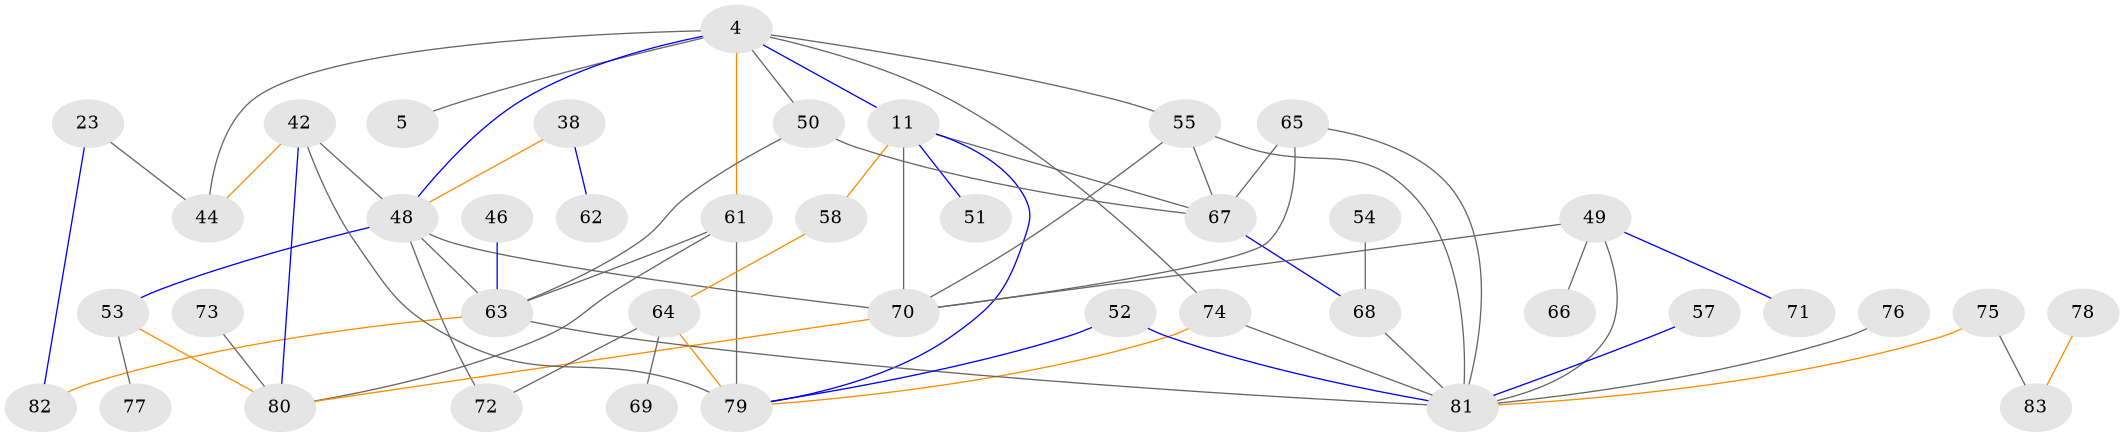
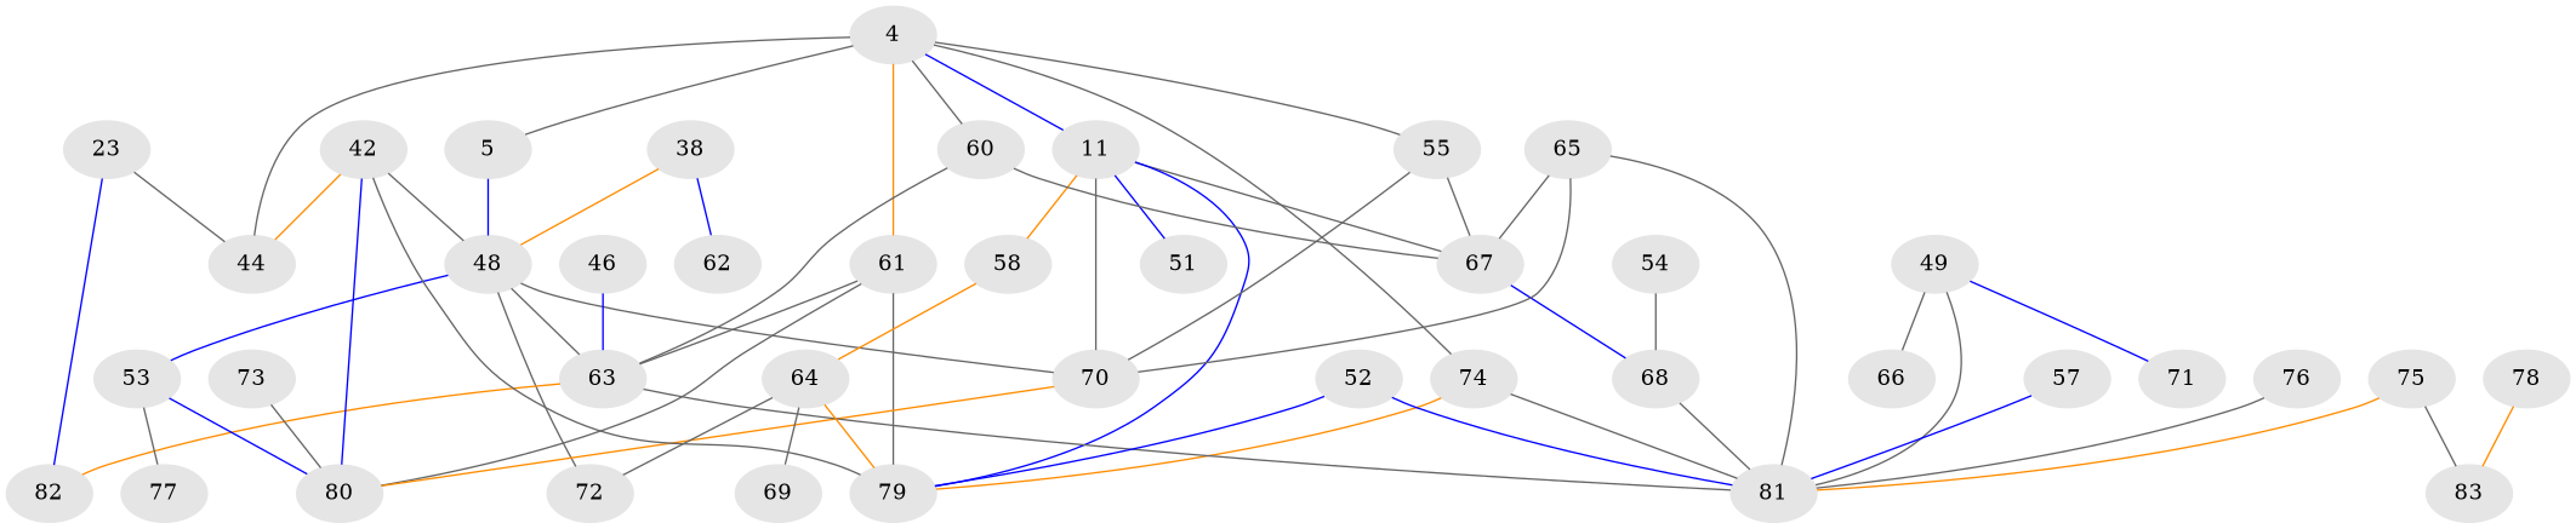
  graph {
    node [color=gray90 style=filled]
    edge [color=gray40]
    4 [super="+2"]
    5
    11
    44 [super="+19"]
    48 [super="+18+22+20"]
    55 [super="+32+45"]
-   60 [super="+33" label=50]
+   60 [super="+33"]
    61 [super="+1+59+37"]
    74 [super="+10"]
    51
    58
    67 [super="+17"]
    70 [super="+29"]
    79 [super="+56+26"]
    63 [super="+39+24"]
    53 [super="+43"]
    72
    81 [super="+27+14+47"]
    80 [super="+30+31"]
    64 [super="+50+28"]
    68 [super="+35"]
    23
    82
    38
    62
    42 [super="+15"]
    46
    77
    49
    66
    71
    52
    54
    57
    69
    78
    83
    65 [super="+40"]
    73
    75
    76
    4 -- 5
    4 -- 11 [color=blue]
    4 -- 44 [weight=2]
-   4 -- 48 [color=blue weight=2]
+   5 -- 48 [color=blue weight=2]
    4 -- 55
    4 -- 60
    4 -- 61 [color=darkorange weight=3]
    4 -- 74
    11 -- 51 [color=blue]
    11 -- 58 [color=darkorange]
    11 -- 67
    11 -- 70 [weight=2]
    11 -- 79 [color=blue]
    48 -- 70
    48 -- 63 [weight=3]
    48 -- 53 [color=blue]
    48 -- 72
    55 -- 67
    55 -- 70
-   55 -- 81
    60 -- 67
    60 -- 63
    61 -- 79 [weight=3]
    61 -- 63 [weight=2]
    61 -- 80
    74 -- 79 [color=darkorange]
    74 -- 81
    58 -- 64 [color=darkorange]
    67 -- 68 [color=blue]
    70 -- 80 [color=darkorange]
    63 -- 81
    63 -- 82 [color=darkorange]
-   53 -- 80 [color=darkorange]
+   53 -- 80 [color=blue]
    53 -- 77
    64 -- 79 [color=darkorange weight=2]
    64 -- 72
    64 -- 69
    68 -- 81
    23 -- 44
    23 -- 82 [color=blue]
    38 -- 48 [color=darkorange]
    38 -- 62 [color=blue]
    42 -- 44 [color=darkorange weight=2]
    42 -- 48 [weight=2]
    42 -- 79
    42 -- 80 [color=blue]
    46 -- 63 [color=blue]
-   49 -- 70
    49 -- 81
    49 -- 66
    49 -- 71 [color=blue]
    52 -- 79 [color=blue]
    52 -- 81 [color=blue]
    54 -- 68
    57 -- 81 [color=blue]
    78 -- 83 [color=darkorange]
    65 -- 67
    65 -- 70
    65 -- 81
    73 -- 80
    75 -- 81 [color=darkorange]
    75 -- 83
    76 -- 81
  }
